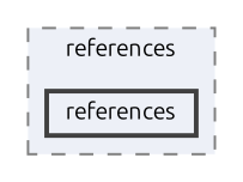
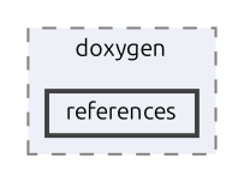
  digraph {
    compound=true
    fontname=Ubuntu
    n1 [color=grey25 fillcolor="#edf0f7" fontname=Ubuntu fontsize=10 height=0.2 label=references shape=box style="filled,bold" width=0.4]
    subgraph cluster_1 {
      bgcolor="#edf0f7"
      fontsize=10
-     label=references
+     label=doxygen
      pencolor=grey50
      style="filled,dashed"
      n1
    }
  }
